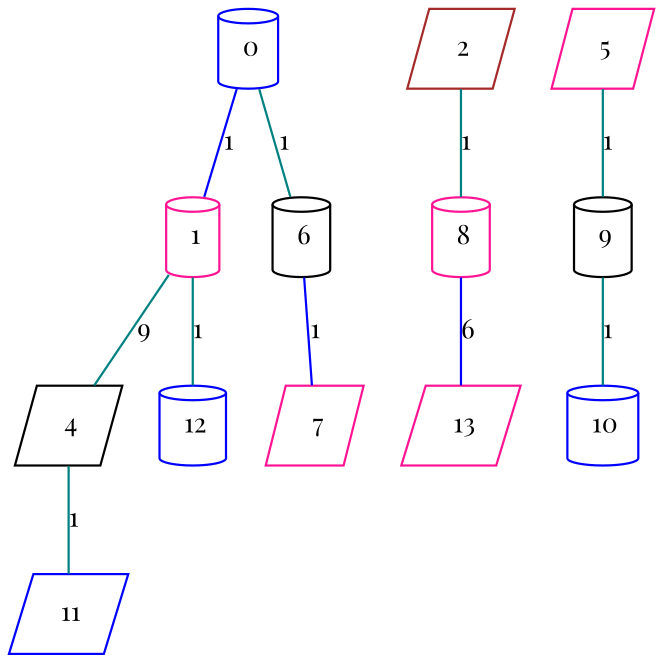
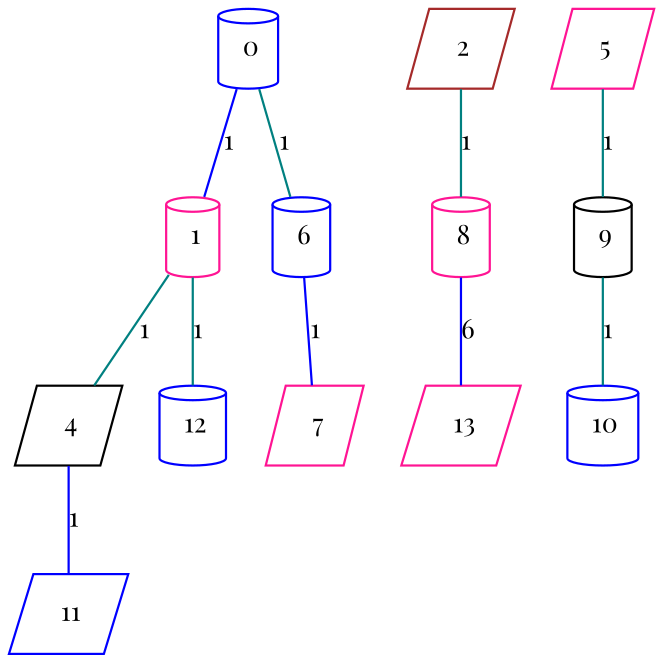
  graph {
    fixedsize="true;"
    fontname="Playfair Display"
    node [color=deeppink fontname="Playfair Display" fontsize=12 hight=.12 shape=cylinder]
    edge [color=teal fontname="Playfair Display" fontsize=12]
    n1 [color=blue label=" 0" width=.12]
    n2 [label=" 1" width=.12]
-   n3 [color=black label=" 6" width=.12]
+   n3 [color=blue label=" 6" width=.12]
    n4 [color=black label=" 4" shape=parallelogram width=.12]
    n5 [color=blue label=" 12" width=.12]
    n6 [color=brown label=" 2" shape=parallelogram width=.12]
    n7 [label=" 8" width=.12]
    n8 [label=" 5" shape=parallelogram width=.12]
    n9 [color=black label=" 9" width=.12]
    n10 [label=" 7" shape=parallelogram width=.12]
    n11 [color=blue label=" 11" shape=parallelogram width=.12]
    n12 [label=" 13" shape=parallelogram width=.12]
    n13 [color=blue label=" 10" width=.12]
    n1 -- n2 [color=blue label=1]
    n1 -- n3 [label=1]
-   n2 -- n4 [label=9]
+   n2 -- n4 [label=1]
    n2 -- n5 [label=1]
    n3 -- n10 [color=blue label=1]
-   n4 -- n11 [label=1]
+   n4 -- n11 [color=blue label=1]
    n6 -- n7 [label=1]
    n7 -- n12 [color=blue label=6]
    n8 -- n9 [label=1]
    n9 -- n13 [label=1]
  }
